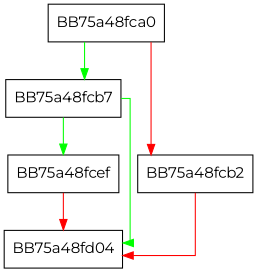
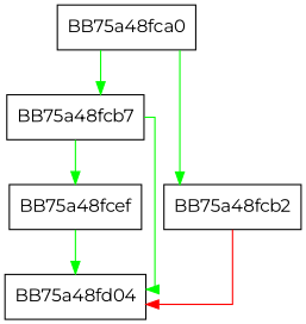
  digraph {
    fontname=Montserrat
    splines=ortho
    node [fontname=Montserrat shape=box]
    edge [color=green fontname=Montserrat]
    BB75a48fca0
    BB75a48fcb7
    BB75a48fcb2
    BB75a48fd04
    BB75a48fcef
    BB75a48fca0 -> BB75a48fcb7
-   BB75a48fca0 -> BB75a48fcb2 [color=red]
+   BB75a48fca0 -> BB75a48fcb2
    BB75a48fcb7 -> BB75a48fd04
    BB75a48fcb7 -> BB75a48fcef
    BB75a48fcb2 -> BB75a48fd04 [color=red]
-   BB75a48fcef -> BB75a48fd04 [color=red]
+   BB75a48fcef -> BB75a48fd04
  }
